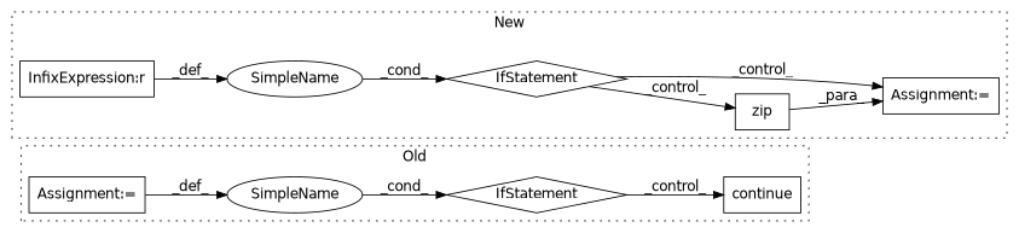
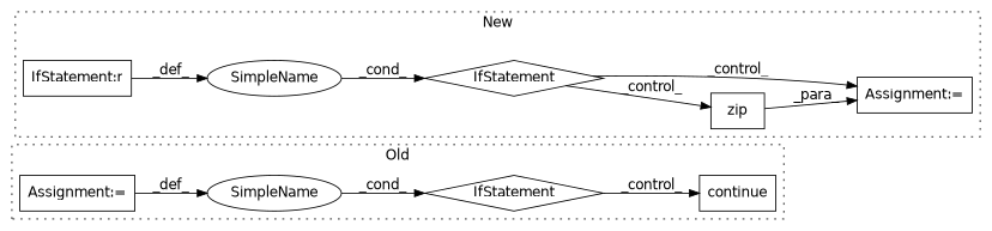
  digraph {
    rankdir=LR
    fontname="DejaVu Sans"
    node [a=25 shape=box fontname="DejaVu Sans"]
    edge [fontname="DejaVu Sans"]
    n1 [a=18 l=9 label=continue s=12614]
    n2 [l="4,2" label=IfStatement s="12592,12602" shape=diamond]
    n3 [a=42 label=SimpleName shape=ellipse]
    n4 [a=7 l="77,-2" label="Assignment:=" s="12346,12586"]
    n5 [a=32 l="4,1" label=zip s="17522,17574"]
    n6 [a=7 l="71,2" label="Assignment:=" s="17435,17575"]
    n7 [a=42 label=SimpleName shape=ellipse]
    n8 [l="4,2" label=IfStatement s="17386,17402" shape=diamond]
-   n9 [a=27 l=4 label="InfixExpression:r" s=17394]
+   n9 [a=27 l=4 label="IfStatement:r" s=17394]
    subgraph cluster_1 {
      label=Old
      style=dotted
      n1
      n2
      n3
      n4
    }
    subgraph cluster_2 {
      label=New
      style=dotted
      n5
      n6
      n7
      n8
      n9
    }
    n2 -> n1 [label=_control_]
    n3 -> n2 [label=_cond_]
    n4 -> n3 [label=_def_]
    n5 -> n6 [label=_para_]
    n7 -> n8 [label=_cond_]
    n8 -> n5 [label=_control_]
    n8 -> n6 [label=_control_]
    n9 -> n7 [label=_def_]
  }
